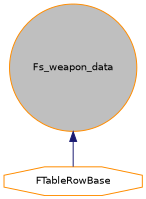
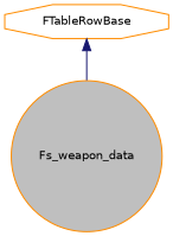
  digraph {
    node [color=darkorange fontname=Helvetica fontsize=10 style=filled]
    n1 [fillcolor=grey75 fontcolor=black height=0.2 label=Fs_weapon_data shape=circle width=0.4]
    n2 [fillcolor=white height=0.2 label=FTableRowBase shape=octagon width=0.4]
-   n1 -> n2 [color=midnightblue dir=back fontname=Helvetica fontsize=10 labelfontname=Helvetica labelfontsize=10 style=solid]
+   n2 -> n1 [color=midnightblue dir=back fontname=Helvetica fontsize=10 labelfontname=Helvetica labelfontsize=10 style=solid]
  }
